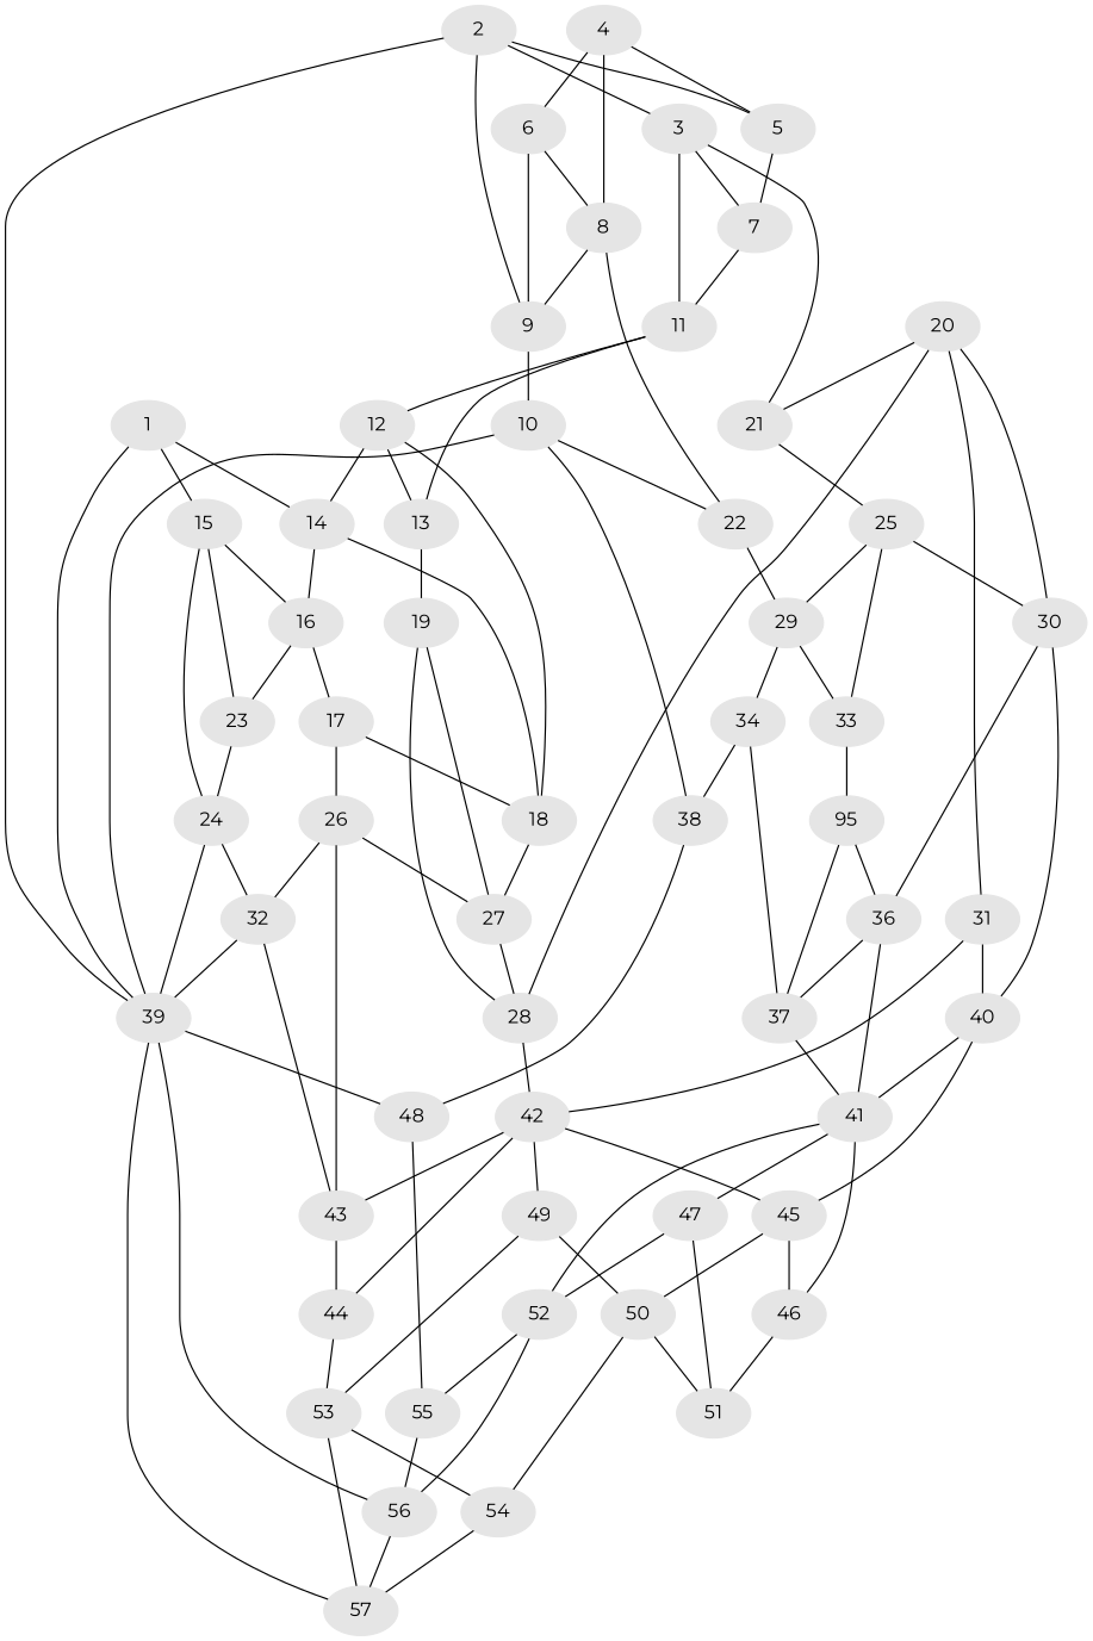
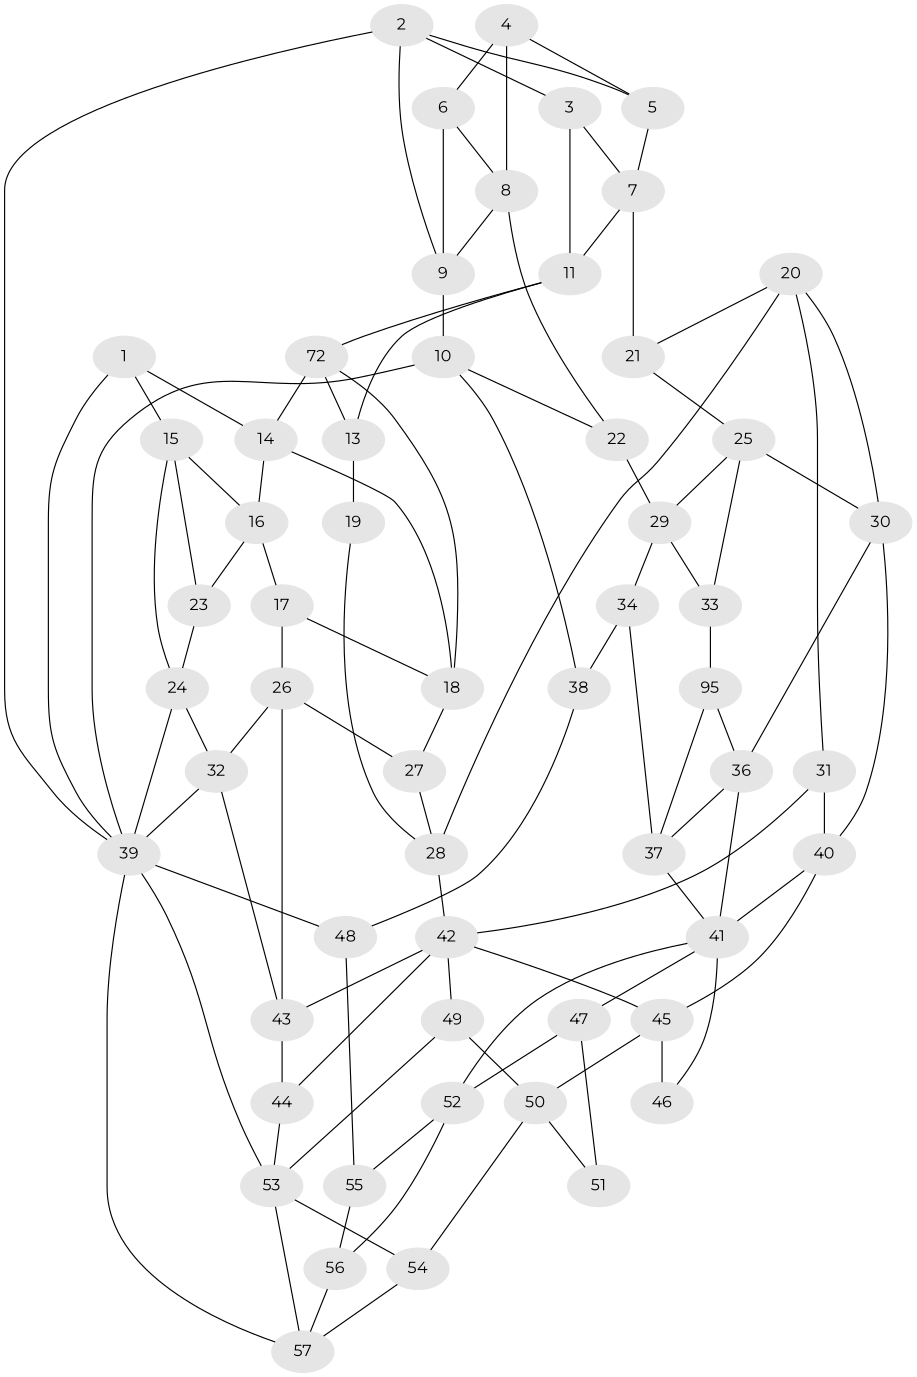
  graph {
    fontname=Montserrat
    node [color=gray90 fontname=Montserrat style=filled]
    edge [fontname=Montserrat weight=1.0]
    1
    14
    15
    39
    18
    16
    23
    24
    48
    56
    57
    2
    3
    5
    9
    7
    11
    10
    21
-   12
+   12 [label=72]
    13
    4
    6
    8
    22
    25
    29
    38
    19
    27
    28
    17
    32
    26
    43
    42
    20
    30
    31
    36
    40
    33
    34
    n44 [label=95]
    44
    45
    49
    37
    41
    46
    47
    52
    55
    50
    51
    53
    54
    1 -- 14
    1 -- 15
    1 -- 39 [weight=2.0]
    14 -- 18
    14 -- 16
    15 -- 16
    15 -- 23
    15 -- 24
    39 -- 48
-   39 -- 56
+   39 -- 53
    39 -- 57
    18 -- 27
    16 -- 23
    16 -- 17
    23 -- 24
    24 -- 39
    24 -- 32
    48 -- 55 [weight=2.0]
    56 -- 57
    2 -- 39
    2 -- 3
    2 -- 5
    2 -- 9
    3 -- 7
    3 -- 11
    5 -- 7
    9 -- 10
    7 -- 11
-   3 -- 21
+   7 -- 21
    11 -- 12
    11 -- 13
    10 -- 39
    10 -- 22
    10 -- 38
    21 -- 25
    12 -- 14
    12 -- 18
    12 -- 13
    13 -- 19 [weight=2.0]
    4 -- 5
    4 -- 6
    4 -- 8
    6 -- 9
    6 -- 8
    8 -- 9
    8 -- 22
    22 -- 29
    25 -- 29
    25 -- 30
    25 -- 33
    29 -- 33
    29 -- 34
    38 -- 48
-   19 -- 27
    19 -- 28
    27 -- 28
    28 -- 42
    17 -- 18
    17 -- 26
    32 -- 39
    32 -- 43
    26 -- 27
    26 -- 32
    26 -- 43
    43 -- 44
    42 -- 43
    42 -- 44
    42 -- 45
    42 -- 49
    20 -- 21
    20 -- 28
    20 -- 30
    20 -- 31
    30 -- 36
    30 -- 40
    31 -- 42
    31 -- 40 [weight=2.0]
    36 -- 37
    36 -- 41
    40 -- 45
    40 -- 41 [weight=2.0]
    33 -- n44 [weight=2.0]
    34 -- 38 [weight=2.0]
    34 -- 37
    n44 -- 36
    n44 -- 37
    44 -- 53
    45 -- 46
    45 -- 50
    49 -- 50
    49 -- 53
    37 -- 41
    41 -- 46
    41 -- 47
    41 -- 52
-   46 -- 51
    47 -- 52
    47 -- 51
    52 -- 56
    52 -- 55
    55 -- 56
    50 -- 51
    50 -- 54
    53 -- 57
    53 -- 54
    54 -- 57
  }
